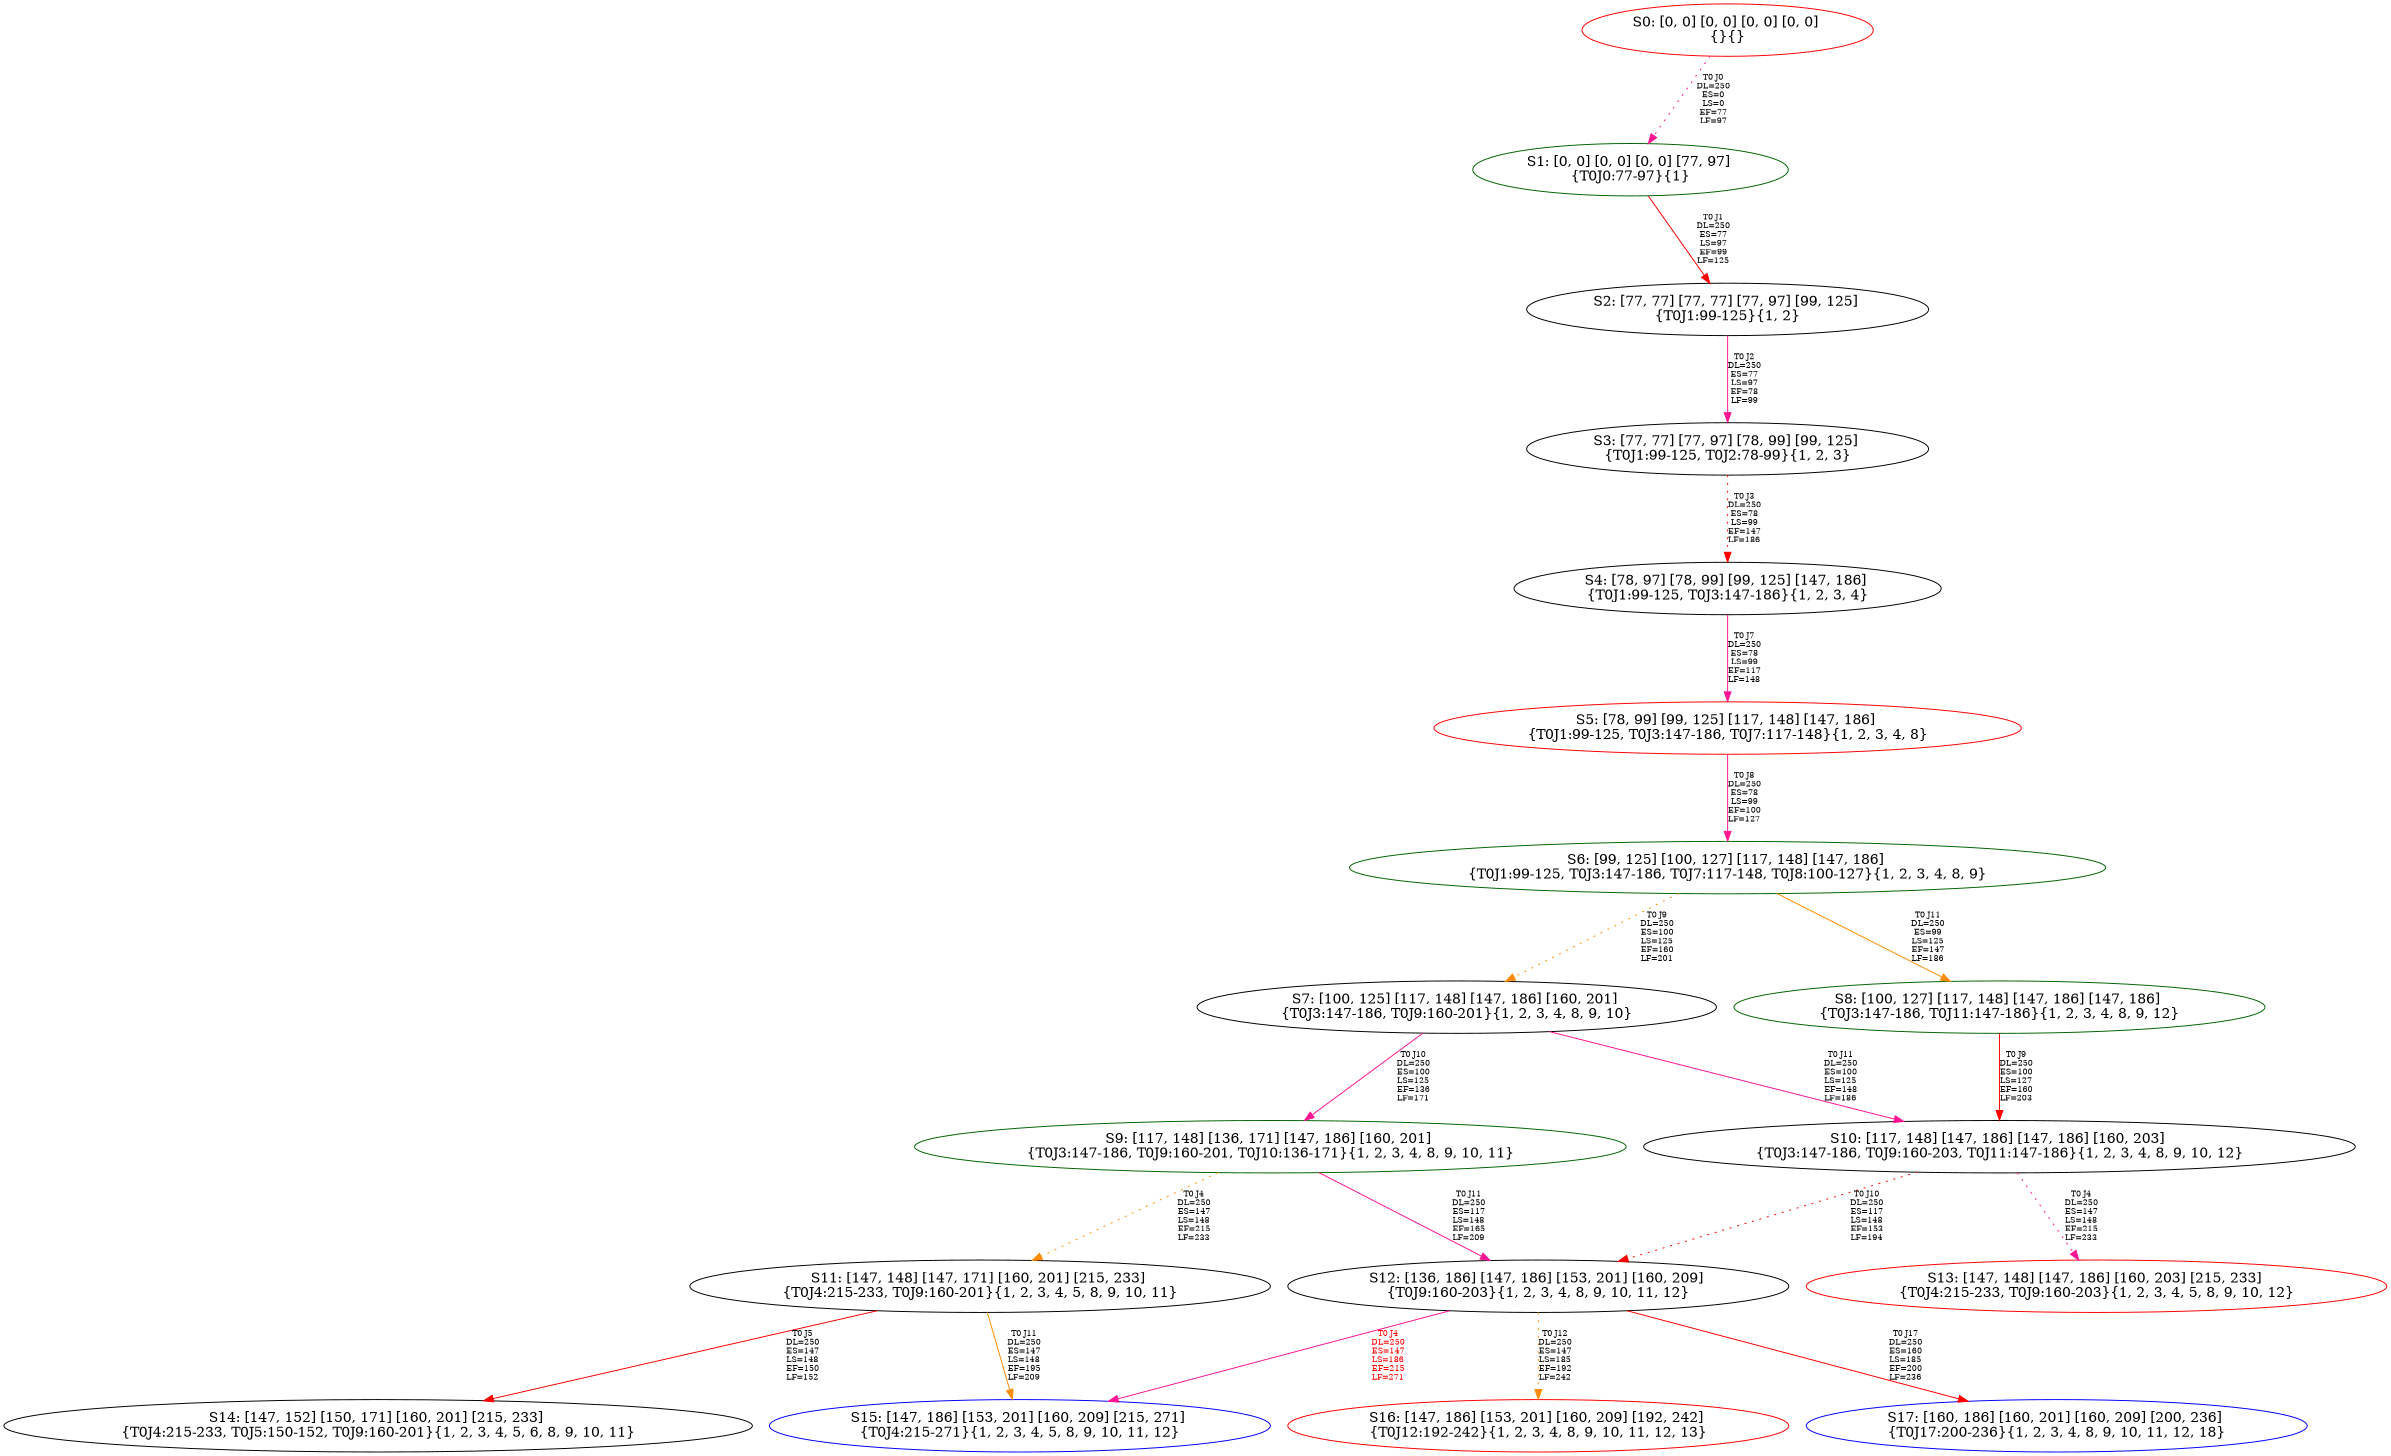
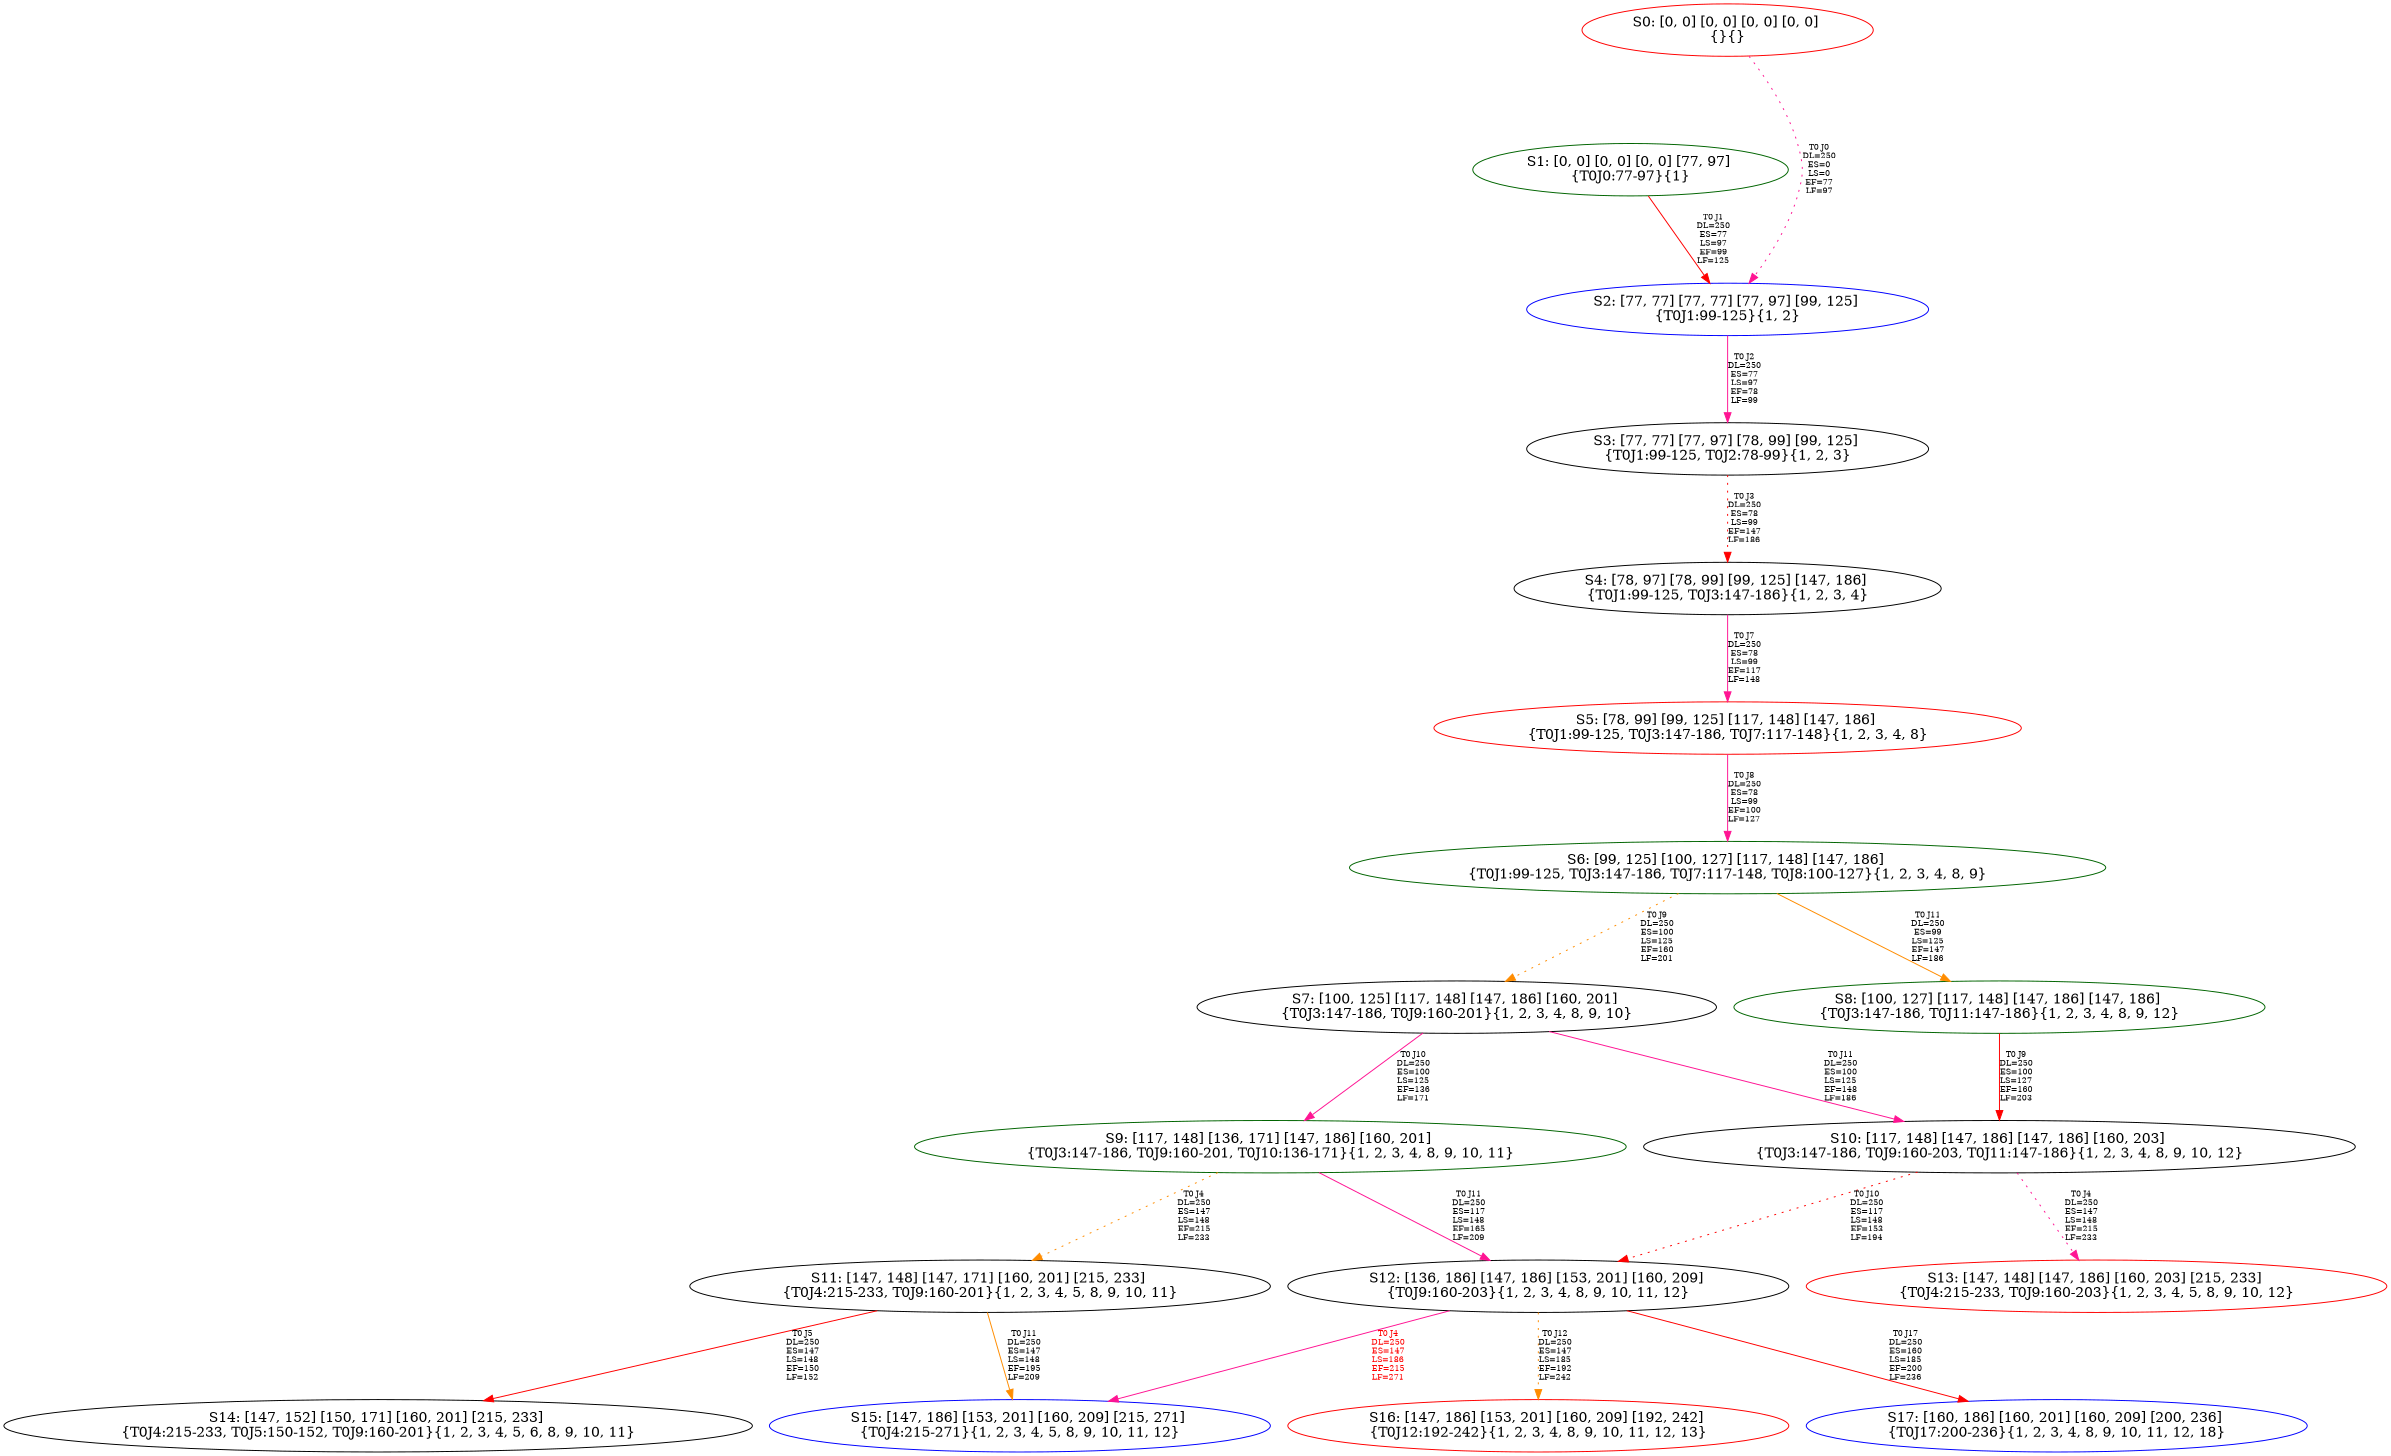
  digraph {
    node [color=black]
    edge [color=deeppink fontsize=8 style=solid]
    n1 [color=red label="S0: [0, 0] [0, 0] [0, 0] [0, 0] \n{}{}"]
    n2 [color=darkgreen label="S1: [0, 0] [0, 0] [0, 0] [77, 97] \n{T0J0:77-97}{1}"]
-   n3 [label="S2: [77, 77] [77, 77] [77, 97] [99, 125] \n{T0J1:99-125}{1, 2}"]
+   n3 [color=blue label="S2: [77, 77] [77, 77] [77, 97] [99, 125] \n{T0J1:99-125}{1, 2}"]
    n4 [label="S3: [77, 77] [77, 97] [78, 99] [99, 125] \n{T0J1:99-125, T0J2:78-99}{1, 2, 3}"]
    n5 [label="S4: [78, 97] [78, 99] [99, 125] [147, 186] \n{T0J1:99-125, T0J3:147-186}{1, 2, 3, 4}"]
    n6 [color=red label="S5: [78, 99] [99, 125] [117, 148] [147, 186] \n{T0J1:99-125, T0J3:147-186, T0J7:117-148}{1, 2, 3, 4, 8}"]
    n7 [color=darkgreen label="S6: [99, 125] [100, 127] [117, 148] [147, 186] \n{T0J1:99-125, T0J3:147-186, T0J7:117-148, T0J8:100-127}{1, 2, 3, 4, 8, 9}"]
    n8 [label="S7: [100, 125] [117, 148] [147, 186] [160, 201] \n{T0J3:147-186, T0J9:160-201}{1, 2, 3, 4, 8, 9, 10}"]
    n9 [color=darkgreen label="S8: [100, 127] [117, 148] [147, 186] [147, 186] \n{T0J3:147-186, T0J11:147-186}{1, 2, 3, 4, 8, 9, 12}"]
    n10 [color=darkgreen label="S9: [117, 148] [136, 171] [147, 186] [160, 201] \n{T0J3:147-186, T0J9:160-201, T0J10:136-171}{1, 2, 3, 4, 8, 9, 10, 11}"]
    n11 [label="S10: [117, 148] [147, 186] [147, 186] [160, 203] \n{T0J3:147-186, T0J9:160-203, T0J11:147-186}{1, 2, 3, 4, 8, 9, 10, 12}"]
    n12 [label="S11: [147, 148] [147, 171] [160, 201] [215, 233] \n{T0J4:215-233, T0J9:160-201}{1, 2, 3, 4, 5, 8, 9, 10, 11}"]
    n13 [label="S12: [136, 186] [147, 186] [153, 201] [160, 209] \n{T0J9:160-203}{1, 2, 3, 4, 8, 9, 10, 11, 12}"]
    n14 [color=red label="S13: [147, 148] [147, 186] [160, 203] [215, 233] \n{T0J4:215-233, T0J9:160-203}{1, 2, 3, 4, 5, 8, 9, 10, 12}"]
    n15 [label="S14: [147, 152] [150, 171] [160, 201] [215, 233] \n{T0J4:215-233, T0J5:150-152, T0J9:160-201}{1, 2, 3, 4, 5, 6, 8, 9, 10, 11}"]
    n16 [color=blue label="S15: [147, 186] [153, 201] [160, 209] [215, 271] \n{T0J4:215-271}{1, 2, 3, 4, 5, 8, 9, 10, 11, 12}"]
    n17 [color=red label="S16: [147, 186] [153, 201] [160, 209] [192, 242] \n{T0J12:192-242}{1, 2, 3, 4, 8, 9, 10, 11, 12, 13}"]
    n18 [color=blue label="S17: [160, 186] [160, 201] [160, 209] [200, 236] \n{T0J17:200-236}{1, 2, 3, 4, 8, 9, 10, 11, 12, 18}"]
-   n1 -> n2 [label="T0 J0\nDL=250\nES=0\nLS=0\nEF=77\nLF=97" style=dotted]
+   n1 -> n3 [label="T0 J0\nDL=250\nES=0\nLS=0\nEF=77\nLF=97" style=dotted]
    n2 -> n3 [color=red label="T0 J1\nDL=250\nES=77\nLS=97\nEF=99\nLF=125"]
    n3 -> n4 [label="T0 J2\nDL=250\nES=77\nLS=97\nEF=78\nLF=99"]
    n4 -> n5 [color=red label="T0 J3\nDL=250\nES=78\nLS=99\nEF=147\nLF=186" style=dotted]
    n5 -> n6 [label="T0 J7\nDL=250\nES=78\nLS=99\nEF=117\nLF=148"]
    n6 -> n7 [label="T0 J8\nDL=250\nES=78\nLS=99\nEF=100\nLF=127"]
    n7 -> n8 [color=darkorange label="T0 J9\nDL=250\nES=100\nLS=125\nEF=160\nLF=201" style=dotted]
    n7 -> n9 [color=darkorange label="T0 J11\nDL=250\nES=99\nLS=125\nEF=147\nLF=186"]
    n8 -> n10 [label="T0 J10\nDL=250\nES=100\nLS=125\nEF=136\nLF=171"]
    n8 -> n11 [label="T0 J11\nDL=250\nES=100\nLS=125\nEF=148\nLF=186"]
    n9 -> n11 [color=red label="T0 J9\nDL=250\nES=100\nLS=127\nEF=160\nLF=203"]
    n10 -> n12 [color=darkorange label="T0 J4\nDL=250\nES=147\nLS=148\nEF=215\nLF=233" style=dotted]
    n10 -> n13 [label="T0 J11\nDL=250\nES=117\nLS=148\nEF=165\nLF=209"]
    n11 -> n13 [color=red label="T0 J10\nDL=250\nES=117\nLS=148\nEF=153\nLF=194" style=dotted]
    n11 -> n14 [label="T0 J4\nDL=250\nES=147\nLS=148\nEF=215\nLF=233" style=dotted]
    n12 -> n15 [color=red label="T0 J5\nDL=250\nES=147\nLS=148\nEF=150\nLF=152"]
    n12 -> n16 [color=darkorange label="T0 J11\nDL=250\nES=147\nLS=148\nEF=195\nLF=209"]
    n13 -> n16 [fontcolor=Red label="T0 J4\nDL=250\nES=147\nLS=186\nEF=215\nLF=271"]
    n13 -> n17 [color=darkorange label="T0 J12\nDL=250\nES=147\nLS=185\nEF=192\nLF=242" style=dotted]
    n13 -> n18 [color=red label="T0 J17\nDL=250\nES=160\nLS=185\nEF=200\nLF=236"]
  }
